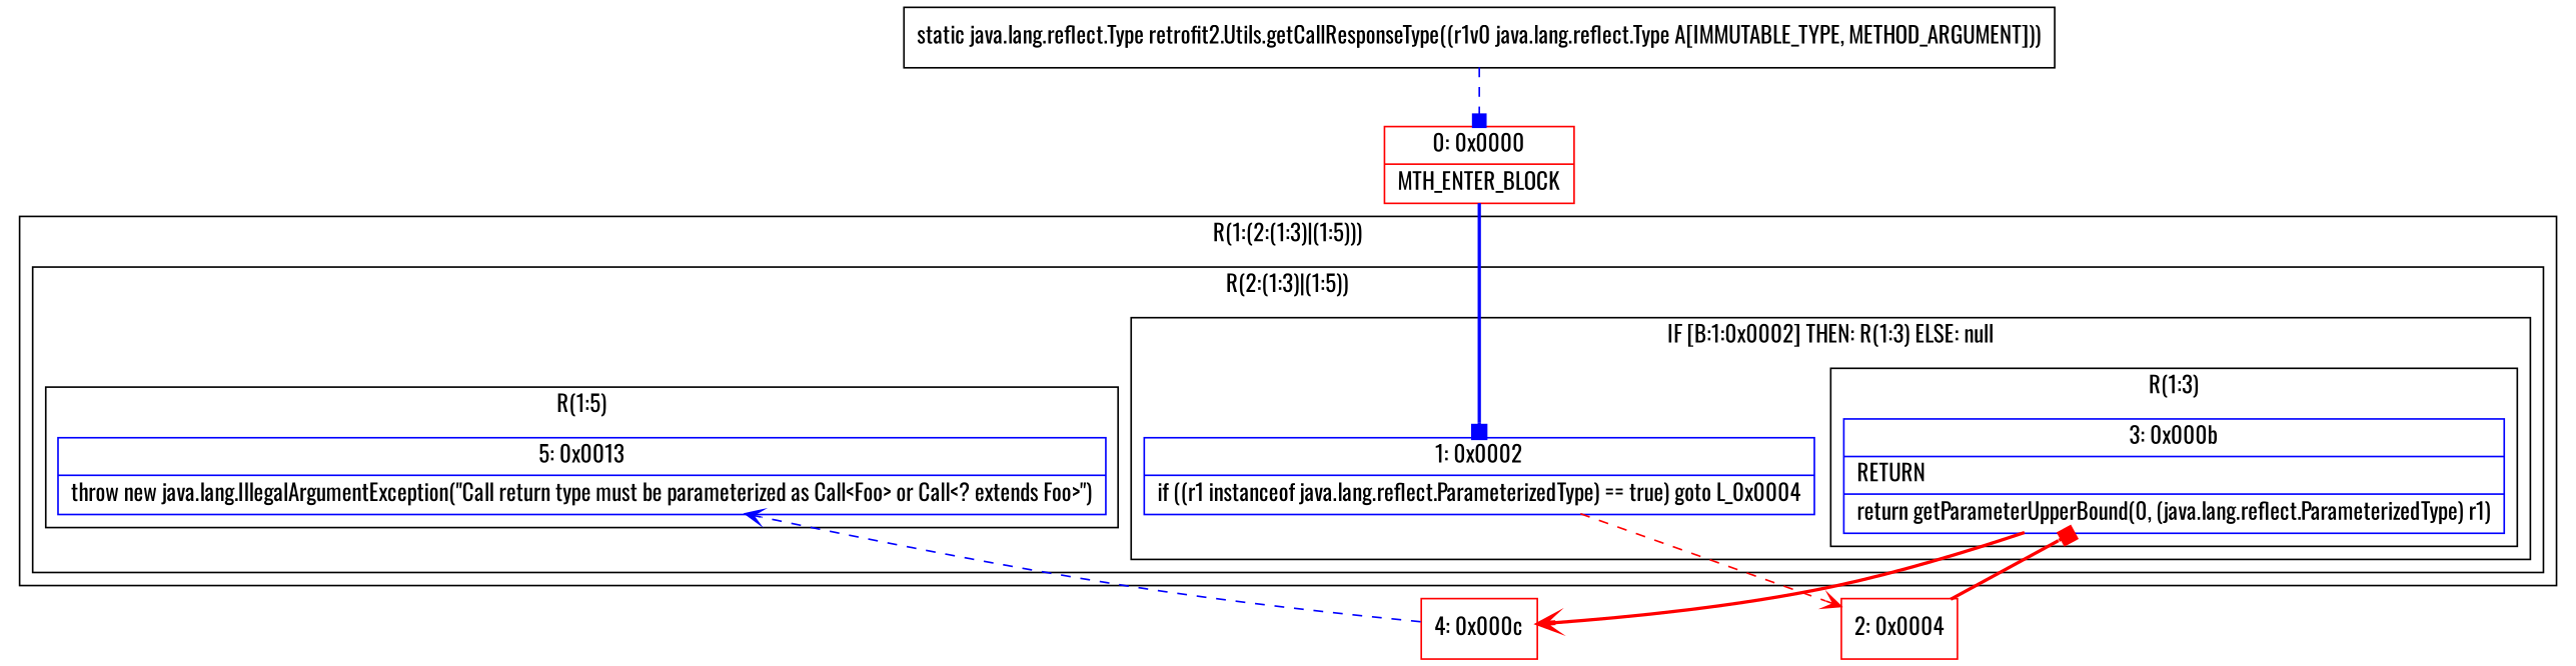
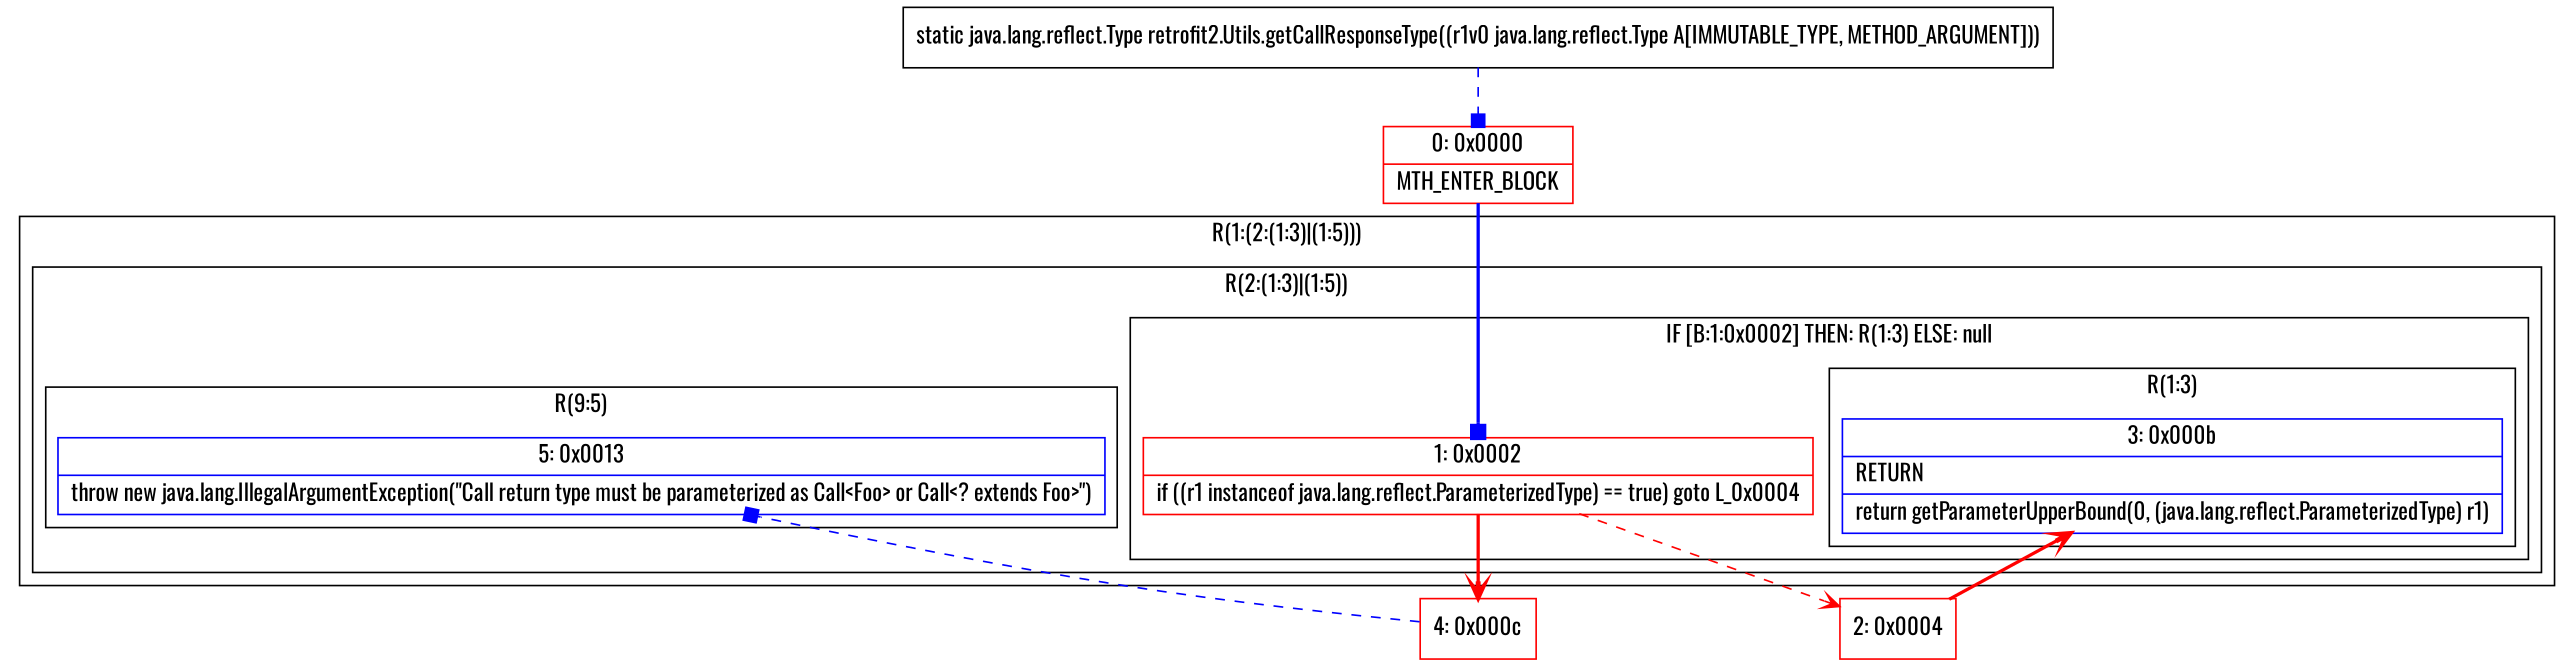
  digraph {
    fontname=Oswald
    node [color=blue fontname=Oswald shape=record]
    edge [arrowhead=vee color=red fontname=Oswald style=dashed]
    n1 [label="{3\:\ 0x000b|RETURN\l|return getParameterUpperBound(0, (java.lang.reflect.ParameterizedType) r1)\l}"]
-   n2 [label="{1\:\ 0x0002|if ((r1 instanceof java.lang.reflect.ParameterizedType) == true) goto L_0x0004\l}"]
+   n2 [color=red label="{1\:\ 0x0002|if ((r1 instanceof java.lang.reflect.ParameterizedType) == true) goto L_0x0004\l}"]
    n3 [label="{5\:\ 0x0013|throw new java.lang.IllegalArgumentException(\"Call return type must be parameterized as Call\<Foo\> or Call\<? extends Foo\>\")\l}"]
    n4 [color=red label="{2\:\ 0x0004}"]
    n5 [color=red label="{4\:\ 0x000c}"]
    n6 [color=red label="{0\:\ 0x0000|MTH_ENTER_BLOCK\l}"]
    n7 [label="{static java.lang.reflect.Type retrofit2.Utils.getCallResponseType((r1v0 java.lang.reflect.Type A[IMMUTABLE_TYPE, METHOD_ARGUMENT])) }" color=""]
    subgraph cluster_1 {
      label="R(1:(2:(1:3)|(1:5)))"
      subgraph cluster_2 {
        label="R(2:(1:3)|(1:5))"
        subgraph cluster_3 {
          label="IF [B:1:0x0002] THEN: R(1:3) ELSE: null"
          n2
          subgraph cluster_4 {
            label="R(1:3)"
            n1
          }
        }
        subgraph cluster_5 {
-         label="R(1:5)"
+         label="R(9:5)"
          n3
        }
      }
    }
    n2 -> n4
-   n1 -> n5 [style=bold]
-   n4 -> n1 [arrowhead=box style=bold]
-   n5 -> n3 [color=blue]
+   n2 -> n5 [style=bold]
+   n4 -> n1 [style=bold]
+   n5 -> n3 [arrowhead=box color=blue]
    n6 -> n2 [arrowhead=box color=blue style=bold]
    n7 -> n6 [arrowhead=box color=blue]
  }
